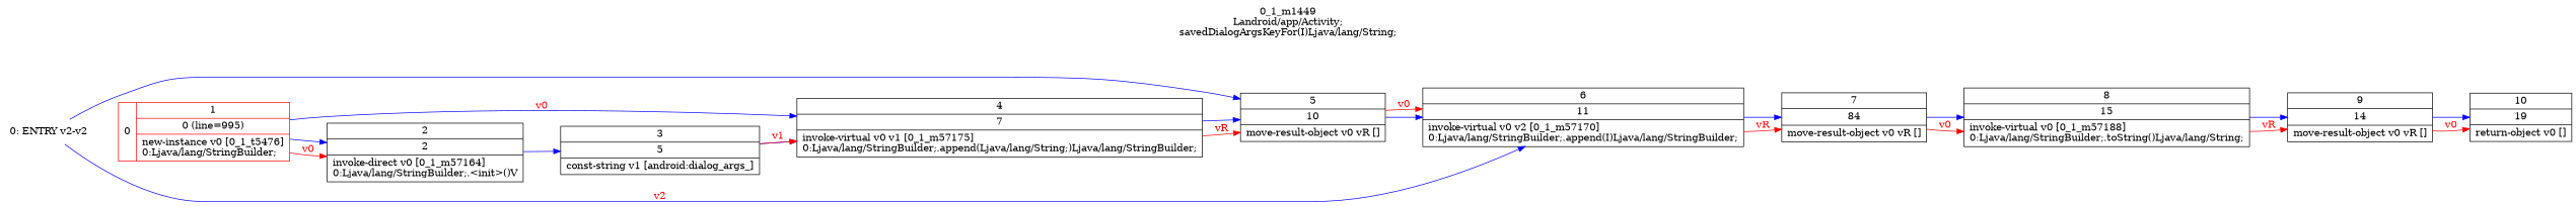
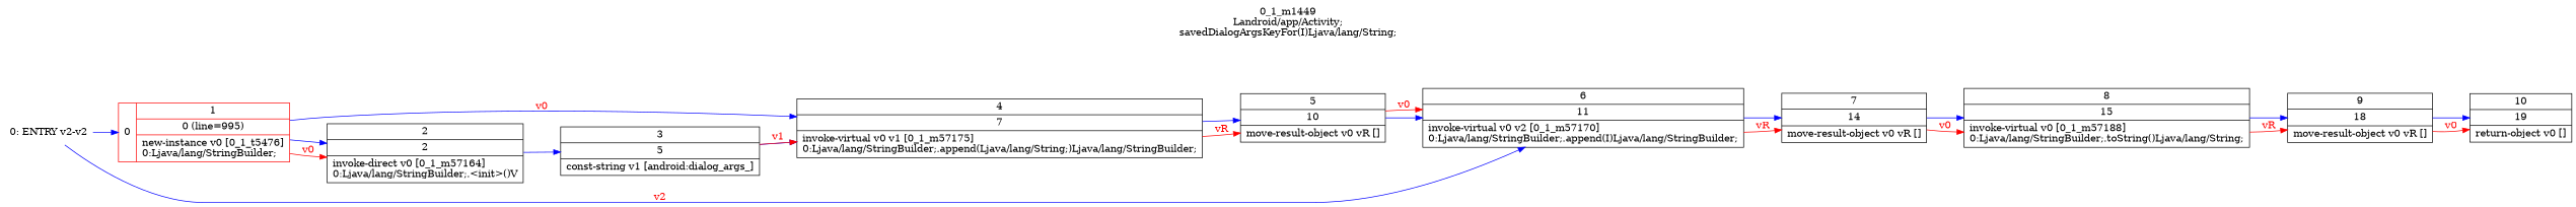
  digraph {
    label="0_1_m1449\nLandroid/app/Activity;\nsavedDialogArgsKeyFor(I)Ljava/lang/String;"
    labelloc=t
    rankdir=LR
    node [shape=record]
    edge [color=blue fontcolor=blue]
    n1 [label="0: ENTRY v2-v2" shape=plaintext]
    n2 [color=red label="{0|{1|0 (line=995)|new-instance v0 [0_1_t5476]\l0:Ljava/lang/StringBuilder;\l}}"]
    n3 [label="6|11|invoke-virtual v0 v2 [0_1_m57170]\l0:Ljava/lang/StringBuilder;.append(I)Ljava/lang/StringBuilder;\l"]
    n4 [label="2|2|invoke-direct v0 [0_1_m57164]\l0:Ljava/lang/StringBuilder;.\<init\>()V\l"]
    n5 [label="4|7|invoke-virtual v0 v1 [0_1_m57175]\l0:Ljava/lang/StringBuilder;.append(Ljava/lang/String;)Ljava/lang/StringBuilder;\l"]
-   n6 [label="7|84|move-result-object v0 vR []\l"]
+   n6 [label="7|14|move-result-object v0 vR []\l"]
    n7 [label="3|5|const-string v1 [android:dialog_args_]\l"]
    n8 [label="5|10|move-result-object v0 vR []\l"]
    n9 [label="8|15|invoke-virtual v0 [0_1_m57188]\l0:Ljava/lang/StringBuilder;.toString()Ljava/lang/String;\l"]
-   n10 [label="9|14|move-result-object v0 vR []\l"]
+   n10 [label="9|18|move-result-object v0 vR []\l"]
    n11 [label="10|19|return-object v0 []\l"]
-   n1 -> n8 [weight=100]
+   n1 -> n2 [weight=100]
    n1 -> n3 [fontcolor=red label=v2]
    n2 -> n4 [weight=100]
    n2 -> n4 [color=red fontcolor=red label=v0]
    n2 -> n5 [fontcolor=red label=v0]
    n3 -> n6 [weight=100]
    n3 -> n6 [color=red fontcolor=red label=vR]
    n4 -> n7 [weight=100]
    n5 -> n8 [weight=100]
    n5 -> n8 [color=red fontcolor=red label=vR]
    n6 -> n9 [weight=100]
    n6 -> n9 [color=red fontcolor=red label=v0]
    n7 -> n5 [weight=100]
    n7 -> n5 [color=red fontcolor=red label=v1]
    n8 -> n3 [weight=100]
    n8 -> n3 [color=red fontcolor=red label=v0]
    n9 -> n10 [weight=100]
    n9 -> n10 [color=red fontcolor=red label=vR]
    n10 -> n11 [weight=100]
    n10 -> n11 [color=red fontcolor=red label=v0]
  }
